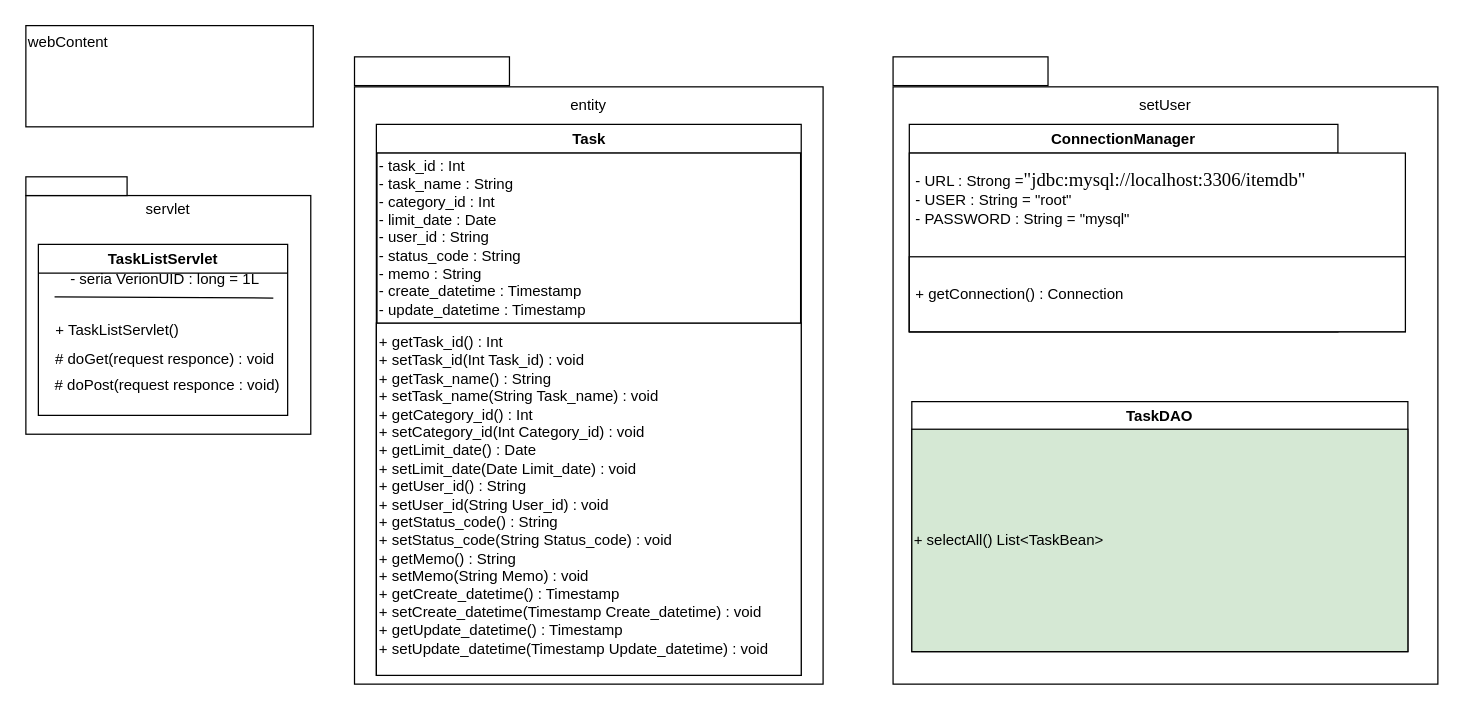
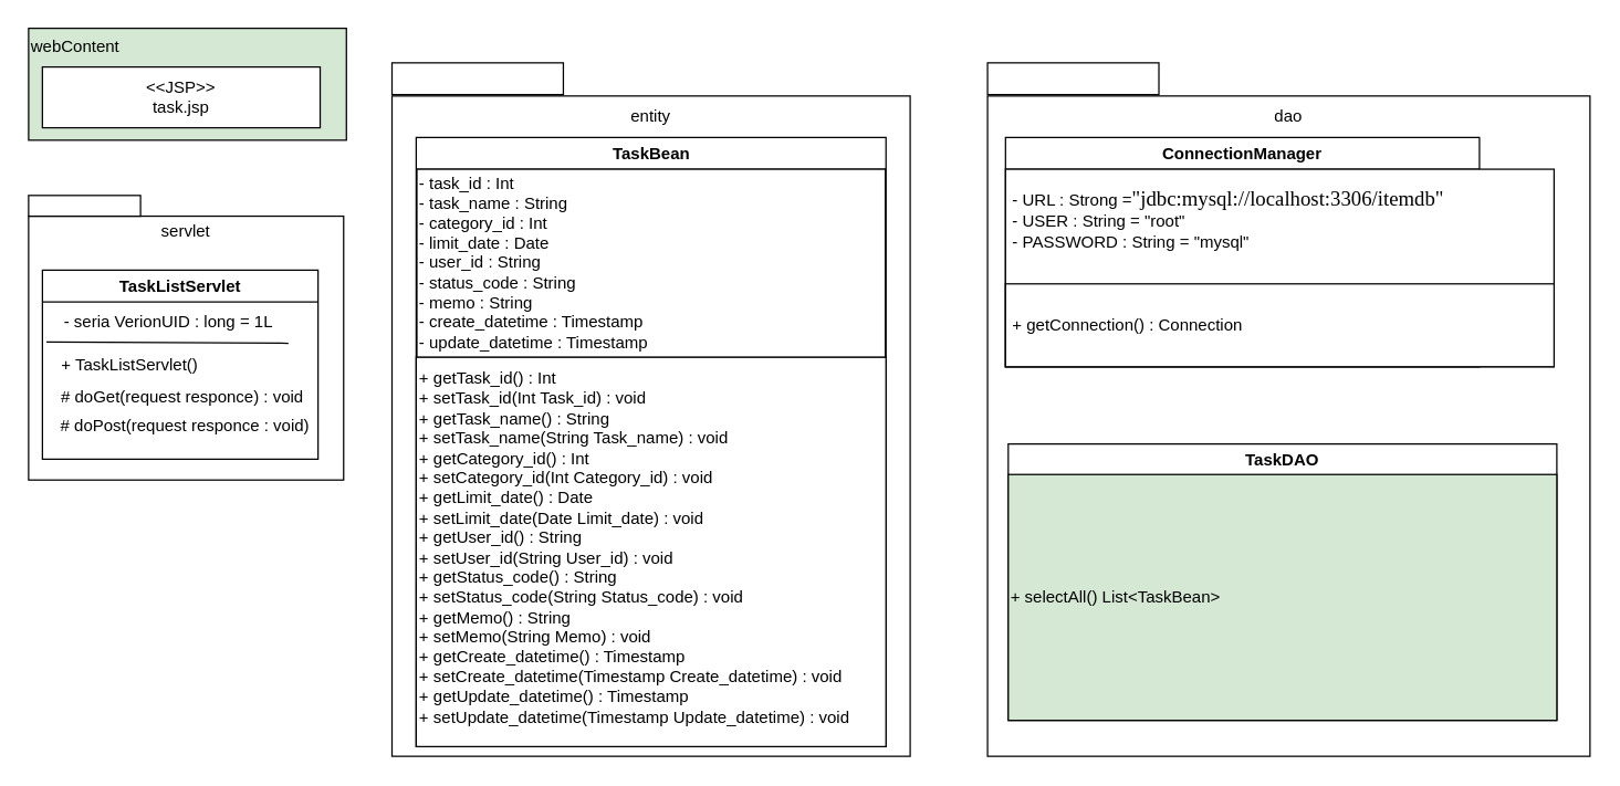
  <mxCell id="0" />
  <mxCell id="1" parent="0" />
  <mxCell id="2" value="servlet" style="rounded=0;whiteSpace=wrap;html=1;spacingTop=-170;" parent="1" vertex="1"><mxGeometry x="20" y="156" width="228" height="191" as="geometry" /></mxCell>
- <mxCell id="3" value="webContent" style="rounded=0;whiteSpace=wrap;html=1;align=left;verticalAlign=top;" parent="1" vertex="1"><mxGeometry x="20" y="20" width="230" height="81" as="geometry" /></mxCell>
+ <mxCell id="3" value="webContent" style="rounded=0;whiteSpace=wrap;html=1;align=left;verticalAlign=top;fillColor=#d5e8d4;" parent="1" vertex="1"><mxGeometry x="20" y="20" width="230" height="81" as="geometry" /></mxCell>
+ <mxCell id="4" value="&amp;lt;&amp;lt;JSP&amp;gt;&amp;gt;&lt;div&gt;task.jsp&lt;/div&gt;" style="rounded=0;whiteSpace=wrap;html=1;" parent="1" vertex="1"><mxGeometry x="30" y="48" width="201" height="44" as="geometry" /></mxCell>
  <mxCell id="5" value="" style="rounded=0;whiteSpace=wrap;html=1;" parent="1" vertex="1"><mxGeometry x="20" y="141" width="81" height="15" as="geometry" /></mxCell>
  <mxCell id="6" value="TaskListServlet" style="swimlane;whiteSpace=wrap;html=1;startSize=23;" parent="1" vertex="1"><mxGeometry x="30" y="195" width="199.5" height="137" as="geometry" /></mxCell>
- <mxCell id="7" value="- seria VerionUID : long = 1L" style="text;html=1;align=center;verticalAlign=middle;resizable=0;points=[];autosize=1;strokeColor=none;fillColor=none;fontStyle=0" parent="6" vertex="1"><mxGeometry x="16" y="15" width="169" height="26" as="geometry" /></mxCell>
+ <mxCell id="7" value="- seria VerionUID : long = 1L" style="text;html=1;align=center;verticalAlign=middle;resizable=0;points=[];autosize=1;strokeColor=none;fillColor=none;fontStyle=0" parent="6" vertex="1"><mxGeometry x="6" y="25" width="169" height="26" as="geometry" /></mxCell>
  <mxCell id="8" value="" style="endArrow=none;html=1;rounded=0;entryX=1.018;entryY=1.077;entryDx=0;entryDy=0;entryPerimeter=0;exitX=-0.018;exitY=1.038;exitDx=0;exitDy=0;exitPerimeter=0;" parent="6" source="7" target="7" edge="1"><mxGeometry width="50" height="50" relative="1" as="geometry"><mxPoint x="16" y="110" as="sourcePoint" /><mxPoint x="66" y="60" as="targetPoint" /></mxGeometry></mxCell>
  <mxCell id="9" value="+ TaskListServlet()" style="text;html=1;align=center;verticalAlign=middle;resizable=0;points=[];autosize=1;strokeColor=none;fillColor=none;" parent="6" vertex="1"><mxGeometry x="4" y="55.5" width="117" height="26" as="geometry" /></mxCell>
  <mxCell id="10" value="# doGet(request responce) : void" style="text;html=1;align=center;verticalAlign=middle;resizable=0;points=[];autosize=1;strokeColor=none;fillColor=none;" parent="6" vertex="1"><mxGeometry x="4" y="79" width="193" height="26" as="geometry" /></mxCell>
  <mxCell id="11" value="# doPost(request responce : void)" style="text;html=1;align=center;verticalAlign=middle;resizable=0;points=[];autosize=1;strokeColor=none;fillColor=none;" parent="6" vertex="1"><mxGeometry x="4" y="100" width="198" height="26" as="geometry" /></mxCell>
  <mxCell id="12" value="entity" style="rounded=0;whiteSpace=wrap;html=1;spacingTop=-449;" parent="1" vertex="1"><mxGeometry x="283" y="69" width="375" height="478" as="geometry" /></mxCell>
  <mxCell id="13" value="" style="rounded=0;whiteSpace=wrap;html=1;" parent="1" vertex="1"><mxGeometry x="283" y="45" width="124" height="23" as="geometry" /></mxCell>
- <mxCell id="14" value="Task" style="swimlane;whiteSpace=wrap;html=1;" parent="1" vertex="1"><mxGeometry x="300.5" y="99" width="340" height="441" as="geometry" /></mxCell>
+ <mxCell id="14" value="TaskBean" style="swimlane;whiteSpace=wrap;html=1;" parent="1" vertex="1"><mxGeometry x="300.5" y="99" width="340" height="441" as="geometry" /></mxCell>
  <mxCell id="15" value="+ getTask_id() : Int&lt;div&gt;+ setTask_id(Int Task_id) : void&lt;/div&gt;&lt;div&gt;+ getTask_name() : String&lt;div&gt;+ setTask_name(String Task_name) : void&lt;/div&gt;&lt;/div&gt;&lt;div&gt;&lt;span style=&quot;background-color: transparent; color: light-dark(rgb(0, 0, 0), rgb(255, 255, 255));&quot;&gt;+ getCategory_id() : Int&lt;/span&gt;&lt;/div&gt;&lt;div&gt;&lt;div&gt;+ setCategory_id(Int Category_id) : void&lt;/div&gt;&lt;/div&gt;&lt;div&gt;+ getLimit_date() : Date&lt;div&gt;+ setLimit_date(Date Limit_date) : void&lt;/div&gt;&lt;/div&gt;&lt;div&gt;+ getUser_id() : String&lt;div&gt;+ setUser_id(String User_id) : void&lt;/div&gt;&lt;/div&gt;&lt;div&gt;+ getStatus_code() : String&lt;div&gt;+ setStatus_code(String Status_code) : void&lt;/div&gt;&lt;/div&gt;&lt;div&gt;+ getMemo() : String&lt;div&gt;+ setMemo(String Memo) : void&lt;/div&gt;&lt;/div&gt;&lt;div&gt;+ getCreate_datetime() : Timestamp&lt;div&gt;+ setCreate_datetime(&lt;span style=&quot;background-color: transparent; color: light-dark(rgb(0, 0, 0), rgb(255, 255, 255));&quot;&gt;Timestamp&lt;/span&gt;&lt;span style=&quot;background-color: transparent; color: light-dark(rgb(0, 0, 0), rgb(255, 255, 255));&quot;&gt;&amp;nbsp;Create_datetime&lt;/span&gt;&lt;span style=&quot;background-color: transparent; color: light-dark(rgb(0, 0, 0), rgb(255, 255, 255));&quot;&gt;) : void&lt;/span&gt;&lt;/div&gt;&lt;/div&gt;&lt;div&gt;+ getUpdate_datetime() : Timestamp&lt;div&gt;+ setUpdate_datetime(&lt;span style=&quot;background-color: transparent; color: light-dark(rgb(0, 0, 0), rgb(255, 255, 255));&quot;&gt;Timestamp&lt;/span&gt;&lt;span style=&quot;background-color: transparent; color: light-dark(rgb(0, 0, 0), rgb(255, 255, 255));&quot;&gt;&amp;nbsp;Update_datetime&lt;/span&gt;&lt;span style=&quot;background-color: transparent; color: light-dark(rgb(0, 0, 0), rgb(255, 255, 255));&quot;&gt;) : void&lt;/span&gt;&lt;/div&gt;&lt;/div&gt;" style="rounded=0;whiteSpace=wrap;html=1;align=left;spacingTop=-7;" parent="14" vertex="1"><mxGeometry y="159" width="340" height="282" as="geometry" /></mxCell>
  <mxCell id="16" value="- task_id : Int&lt;div&gt;- task_name : String&lt;/div&gt;&lt;div&gt;- category_id : Int&lt;/div&gt;&lt;div&gt;- limit_date : Date&lt;/div&gt;&lt;div&gt;- user_id : String&lt;/div&gt;&lt;div&gt;- status_code : String&lt;/div&gt;&lt;div&gt;- memo : String&lt;/div&gt;&lt;div&gt;- create_datetime : Timestamp&lt;/div&gt;&lt;div&gt;- update_datetime : Timestamp&lt;/div&gt;" style="rounded=0;whiteSpace=wrap;html=1;align=left;" parent="1" vertex="1"><mxGeometry x="301" y="122" width="339" height="136" as="geometry" /></mxCell>
  <mxCell id="17" value="" style="rounded=0;whiteSpace=wrap;html=1;" parent="1" vertex="1"><mxGeometry x="714" y="45" width="124" height="23" as="geometry" /></mxCell>
- <mxCell id="18" value="setUser" style="rounded=0;whiteSpace=wrap;html=1;spacingTop=-449;" parent="1" vertex="1"><mxGeometry x="714" y="69" width="436" height="478" as="geometry" /></mxCell>
+ <mxCell id="18" value="dao" style="rounded=0;whiteSpace=wrap;html=1;spacingTop=-449;" parent="1" vertex="1"><mxGeometry x="714" y="69" width="436" height="478" as="geometry" /></mxCell>
  <mxCell id="19" value="ConnectionManager" style="swimlane;whiteSpace=wrap;html=1;" parent="1" vertex="1"><mxGeometry x="727" y="99" width="343" height="166" as="geometry" /></mxCell>
  <mxCell id="20" value="TaskDAO" style="swimlane;whiteSpace=wrap;html=1;" parent="1" vertex="1"><mxGeometry x="729" y="321" width="397" height="200" as="geometry" /></mxCell>
  <mxCell id="21" value="&amp;nbsp;- URL : Strong&lt;font style=&quot;color: rgb(0, 0, 0);&quot;&gt;&lt;font style=&quot;color: rgb(0, 0, 0);&quot;&gt; &lt;/font&gt;&lt;font style=&quot;&quot;&gt;&lt;font style=&quot;color: rgb(0, 0, 0);&quot;&gt;=&lt;/font&gt;&lt;span style=&quot;font-family: &amp;quot;ＭＳ ゴシック&amp;quot;; white-space: pre;&quot;&gt;&lt;font style=&quot;font-size: 15px; color: rgb(0, 0, 0);&quot;&gt;&quot;jdbc:mysql://localhost:3306/itemdb&quot;&lt;/font&gt;&lt;/span&gt;&lt;/font&gt;&lt;/font&gt;&lt;div&gt;&lt;span style=&quot;background-color: transparent; color: light-dark(rgb(0, 0, 0), rgb(255, 255, 255));&quot;&gt;&amp;nbsp;- USER : String = &quot;root&quot;&amp;nbsp;&lt;/span&gt;&lt;div style=&quot;background-color:#2f2f2f;padding:0px 0px 0px 2px;&quot;&gt;&lt;div style=&quot;color: rgb(170, 170, 170); font-family: &amp;quot;ＭＳ ゴシック&amp;quot;; font-size: 15pt; white-space: pre;&quot;&gt;&lt;p style=&quot;background-color:#373737;margin:0;&quot;&gt;&lt;span style=&quot;color:#d9e8f7;&quot;&gt;&lt;/span&gt;&lt;/p&gt;&lt;/div&gt;&lt;/div&gt;&lt;/div&gt;&lt;div&gt;&lt;span style=&quot;background-color: transparent; color: light-dark(rgb(0, 0, 0), rgb(255, 255, 255));&quot;&gt;&amp;nbsp;- PASSWORD : String = &quot;mysql&quot;&lt;/span&gt;&lt;/div&gt;&lt;div&gt;&lt;span style=&quot;background-color: transparent; color: light-dark(rgb(0, 0, 0), rgb(255, 255, 255));&quot;&gt;&lt;br&gt;&lt;/span&gt;&lt;/div&gt;&lt;div&gt;&lt;span style=&quot;background-color: transparent; color: light-dark(rgb(0, 0, 0), rgb(255, 255, 255));&quot;&gt;&lt;br&gt;&lt;/span&gt;&lt;/div&gt;&lt;div&gt;&lt;span style=&quot;background-color: transparent; color: light-dark(rgb(0, 0, 0), rgb(255, 255, 255));&quot;&gt;&lt;br&gt;&lt;/span&gt;&lt;/div&gt;&lt;div&gt;&lt;span style=&quot;background-color: transparent; color: light-dark(rgb(0, 0, 0), rgb(255, 255, 255));&quot;&gt;&lt;br&gt;&lt;/span&gt;&lt;/div&gt;&lt;div&gt;&lt;br&gt;&lt;/div&gt;" style="rounded=0;whiteSpace=wrap;html=1;align=left;" parent="1" vertex="1"><mxGeometry x="727" y="122" width="397" height="143" as="geometry" /></mxCell>
  <mxCell id="22" value="&amp;nbsp;+ getConnection() : Connection" style="rounded=0;whiteSpace=wrap;html=1;align=left;" parent="1" vertex="1"><mxGeometry x="727" y="205" width="397" height="60" as="geometry" /></mxCell>
  <mxCell id="23" value="+ selectAll() List&amp;lt;TaskBean&amp;gt;" style="rounded=0;whiteSpace=wrap;html=1;align=left;fillColor=#d5e8d4;" parent="1" vertex="1"><mxGeometry x="729" y="343" width="397" height="178" as="geometry" /></mxCell>
